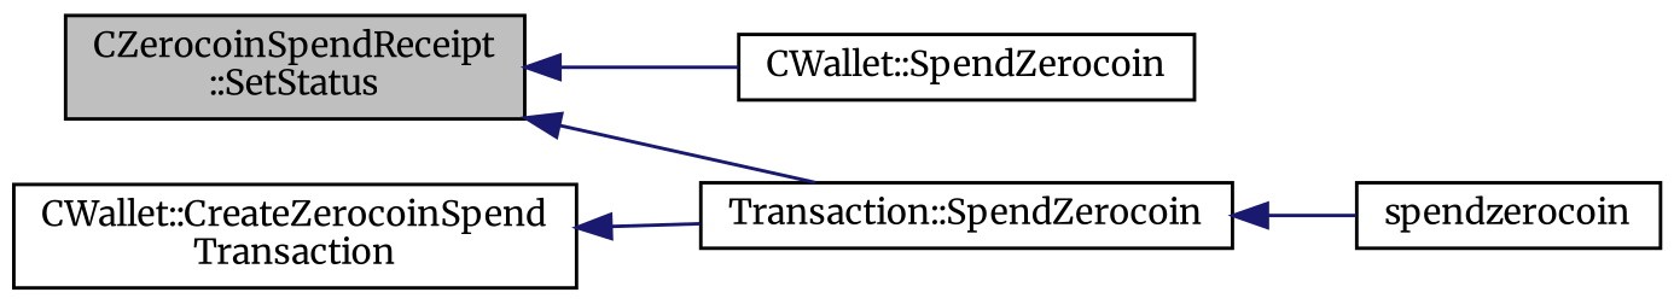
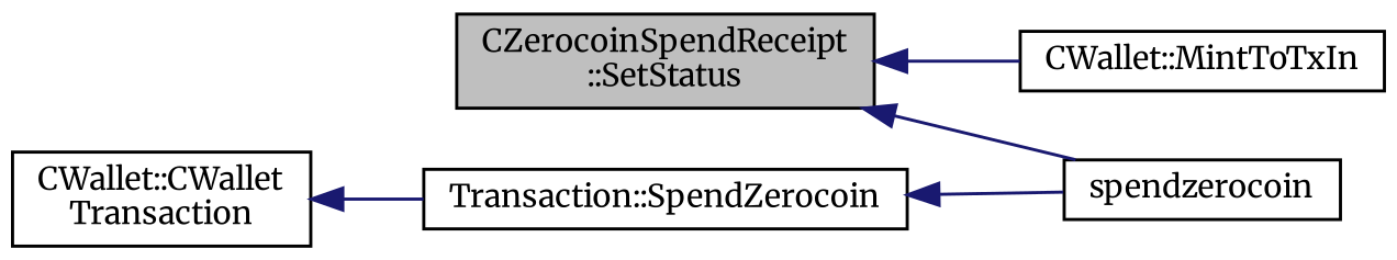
  digraph {
    fontname=Merriweather
    rankdir=LR
    node [color=black fillcolor=white fontname=Merriweather fontsize=10 shape=record style=filled]
    edge [color=midnightblue dir=back fontname=Merriweather fontsize=10 labelfontname=Helvetica labelfontsize=10 style=solid]
    n1 [fillcolor=grey75 fontcolor=black height=0.2 label="CZerocoinSpendReceipt\l::SetStatus" width=0.4]
-   n2 [height=0.2 label="CWallet::SpendZerocoin" width=0.4]
+   n2 [height=0.2 label="CWallet::MintToTxIn" width=0.4]
    n3 [height=0.2 label="Transaction::SpendZerocoin" width=0.4]
-   n4 [height=0.2 label="CWallet::CreateZerocoinSpend\lTransaction" width=0.4]
+   n4 [height=0.2 label="CWallet::CWallet\lTransaction" width=0.4]
    n5 [height=0.2 label=spendzerocoin width=0.4]
    n1 -> n2
-   n1 -> n3
+   n1 -> n5
    n3 -> n5
    n4 -> n3
  }
